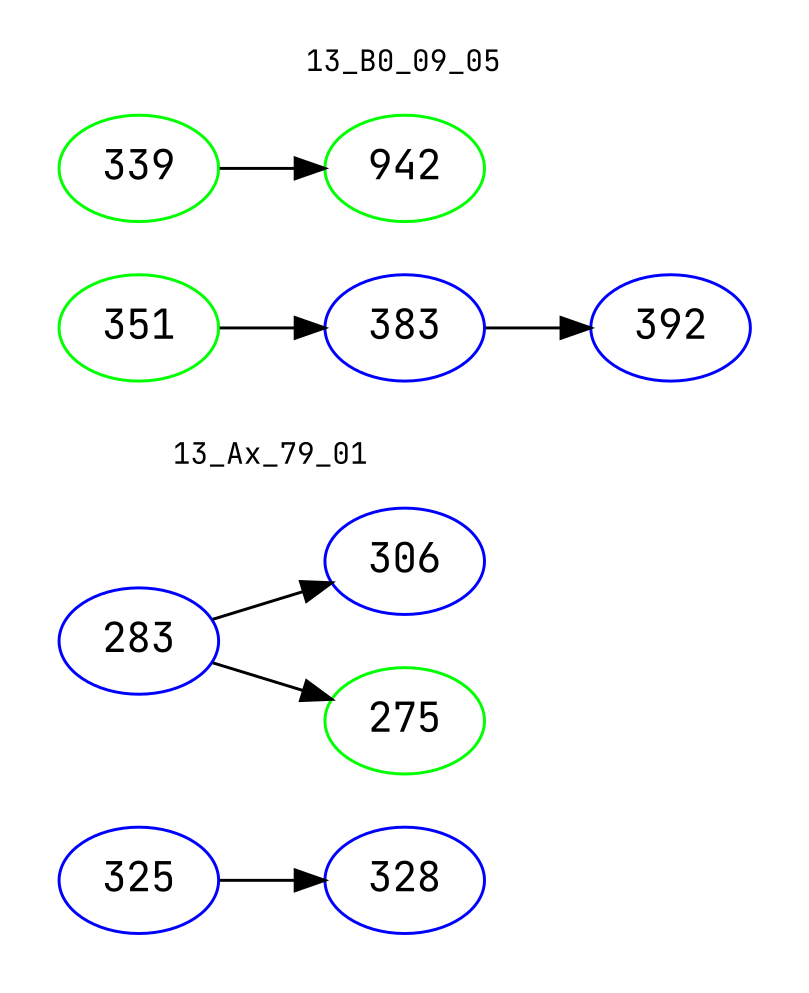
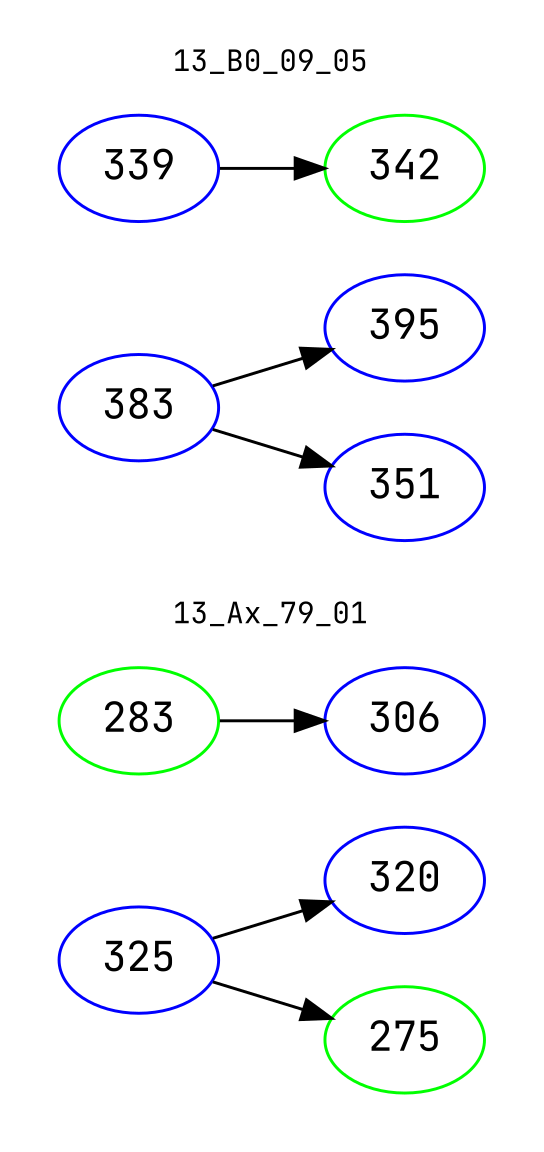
  digraph {
    fontname="JetBrains Mono"
    rankdir=LR
    node [color=blue fontname="JetBrains Mono"]
    edge [color=black fontname="JetBrains Mono"]
-   n1 [label=283]
+   n1 [color=green label=283]
    n2 [color=green label=275]
    n3 [label=306]
    n4 [label=325]
-   n5 [label=328]
-   n6 [color=green label=339]
-   n7 [color=green label=351]
-   n8 [color=green label=942]
+   n5 [label=320]
+   n6 [label=339]
+   n7 [label=351]
+   n8 [color=green label=342]
    n9 [label=383]
-   n10 [label=392]
+   n10 [label=395]
    subgraph cluster_1 {
      color=white
      fontsize=10
      label="13_Ax_79_01"
      n1
      n2
      n3
      n4
      n5
    }
    subgraph cluster_2 {
      color=white
      fontsize=10
      label="13_B0_09_05"
      n6
      n7
      n8
      n9
      n10
    }
-   n1 -> n2
+   n4 -> n2
    n1 -> n3
    n4 -> n5
    n6 -> n8
-   n7 -> n9
+   n9 -> n7
    n9 -> n10
  }
